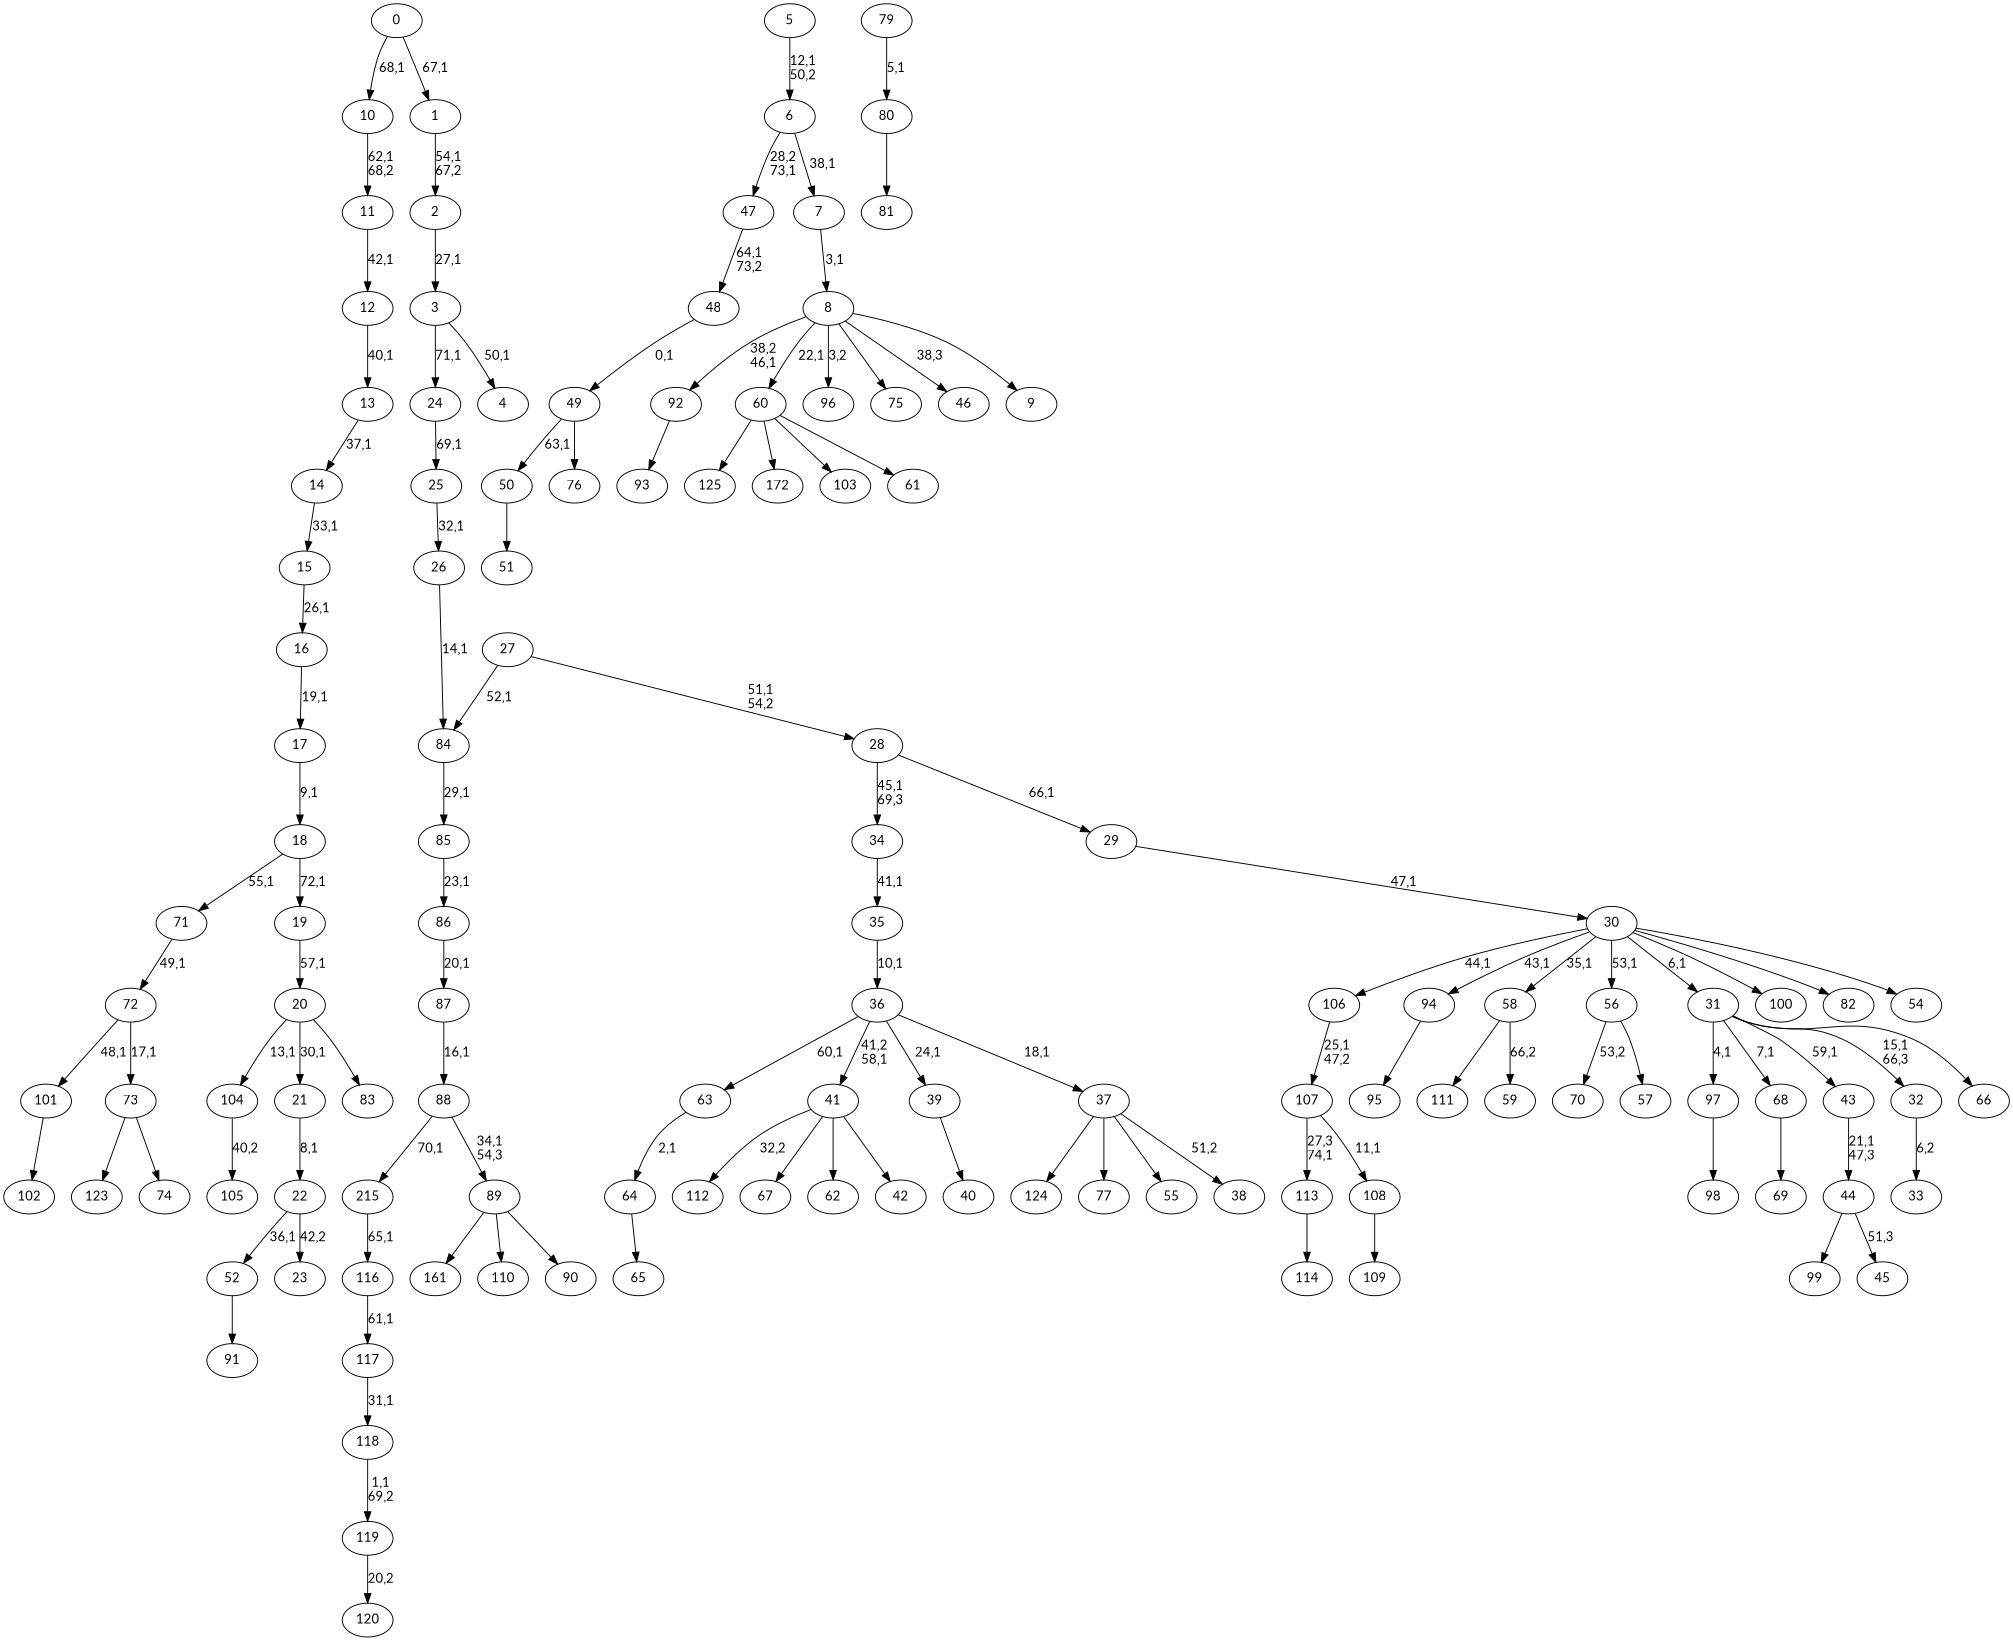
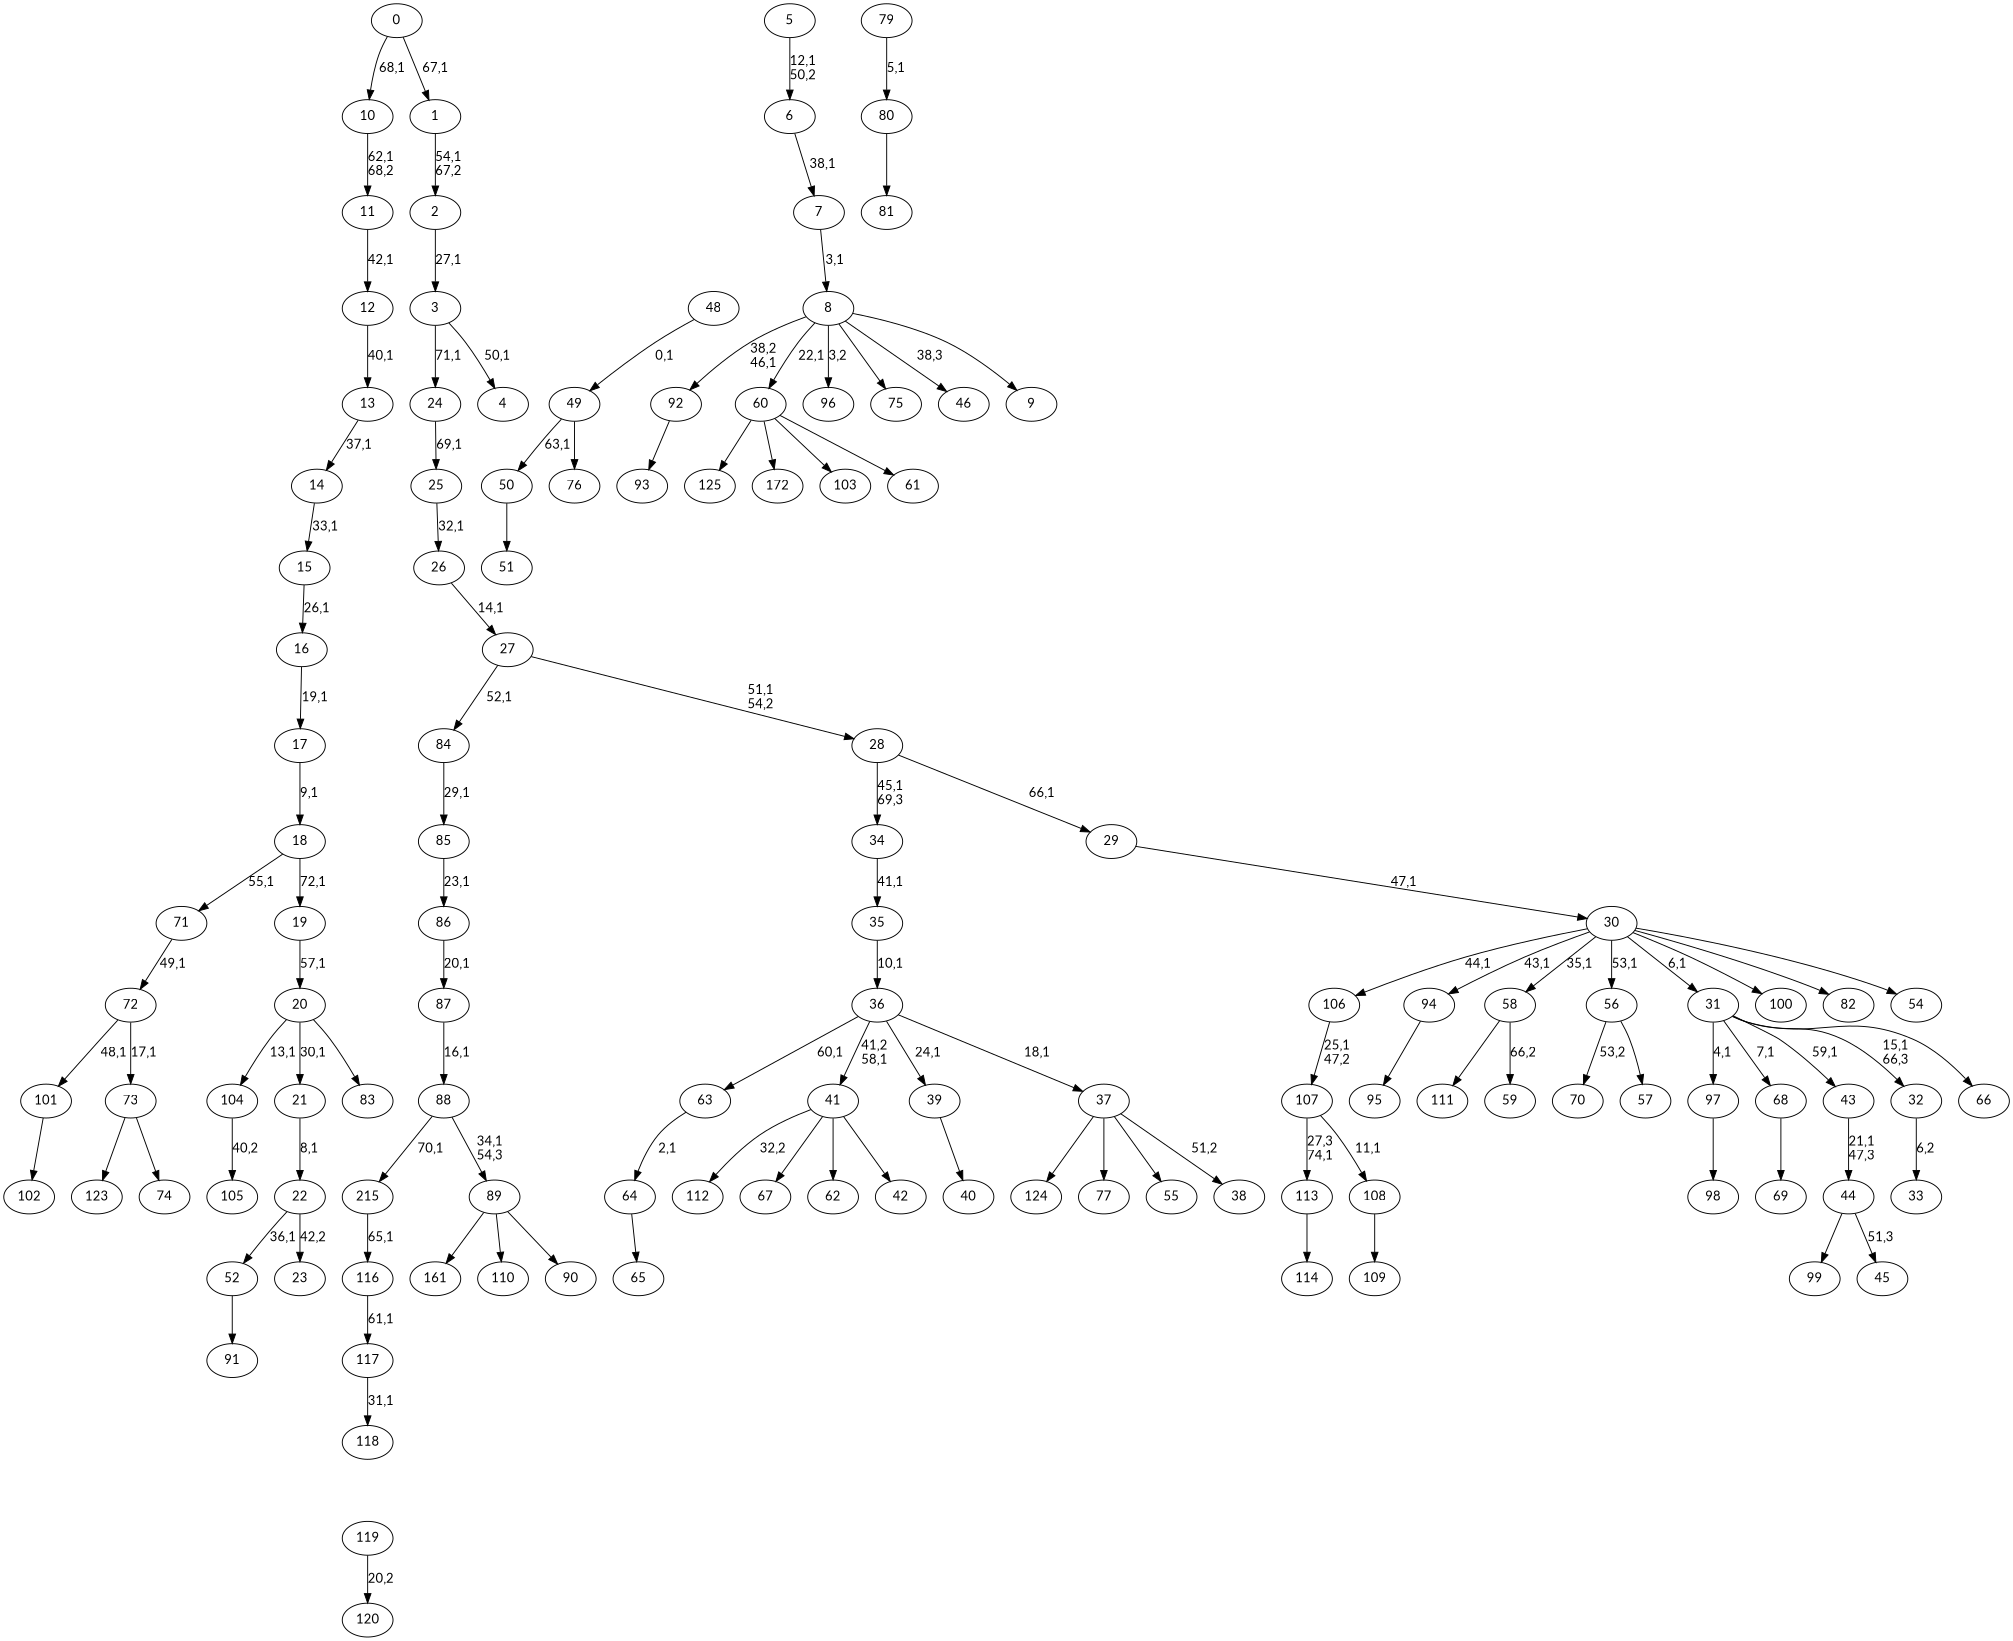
  digraph {
    fontname=Lato
    node [fontname=Lato]
    edge [fontname=Lato]
    119
    120
    118
    117
    116
    n6 [label=215]
    113
    114
    108
    109
    107
    106
    104
    105
    101
    102
    97
    98
    94
    95
    92
    93
    n23 [label=161]
    89
    110
    90
    88
    87
    86
    85
    84
    80
    81
    79
    73
    123
    74
    72
    71
    68
    69
    64
    65
    63
    60
    125
    n47 [label=172]
    103
    61
    58
    111
    59
    56
    70
    57
    52
    91
    50
    51
    49
    76
    48
-   47
    44
    99
    45
    43
    41
    112
    67
    62
    42
    39
    40
    37
    124
    77
    55
    38
    36
    35
    34
    32
    33
    31
    66
    30
    100
    82
    54
    29
    28
    27
    26
    25
    24
    22
    23
    21
    20
    83
    19
    18
    17
    16
    15
    14
    13
    12
    11
    10
    8
    96
    75
    46
    9
    7
    6
    5
    3
    4
    2
    1
    0
    119 -> 120 [label="20,2"]
-   118 -> 119 [label="1,1\n69,2"]
    117 -> 118 [label="31,1"]
    116 -> 117 [label="61,1"]
    n6 -> 116 [label="65,1"]
    113 -> 114
    108 -> 109
    107 -> 113 [label="27,3\n74,1"]
    107 -> 108 [label="11,1"]
    106 -> 107 [label="25,1\n47,2"]
    104 -> 105 [label="40,2"]
    101 -> 102
    97 -> 98
    94 -> 95
    92 -> 93
    89 -> n23
    89 -> 110
    89 -> 90
    88 -> n6 [label="70,1"]
    88 -> 89 [label="34,1\n54,3"]
    87 -> 88 [label="16,1"]
    86 -> 87 [label="20,1"]
    85 -> 86 [label="23,1"]
    84 -> 85 [label="29,1"]
    80 -> 81
    79 -> 80 [label="5,1"]
    73 -> 123
    73 -> 74
    72 -> 101 [label="48,1"]
    72 -> 73 [label="17,1"]
    71 -> 72 [label="49,1"]
    68 -> 69
    64 -> 65
    63 -> 64 [label="2,1"]
    60 -> 125
    60 -> n47
    60 -> 103
    60 -> 61
    58 -> 111
    58 -> 59 [label="66,2"]
    56 -> 70 [label="53,2"]
    56 -> 57
    52 -> 91
    50 -> 51
    49 -> 50 [label="63,1"]
    49 -> 76
    48 -> 49 [label="0,1"]
-   47 -> 48 [label="64,1\n73,2"]
    44 -> 99
    44 -> 45 [label="51,3"]
    43 -> 44 [label="21,1\n47,3"]
    41 -> 112 [label="32,2"]
    41 -> 67
    41 -> 62
    41 -> 42
    39 -> 40
    37 -> 124
    37 -> 77
    37 -> 55
    37 -> 38 [label="51,2"]
    36 -> 63 [label="60,1"]
    36 -> 41 [label="41,2\n58,1"]
    36 -> 39 [label="24,1"]
    36 -> 37 [label="18,1"]
    35 -> 36 [label="10,1"]
    34 -> 35 [label="41,1"]
    32 -> 33 [label="6,2"]
    31 -> 97 [label="4,1"]
    31 -> 68 [label="7,1"]
    31 -> 43 [label="59,1"]
    31 -> 32 [label="15,1\n66,3"]
    31 -> 66
    30 -> 106 [label="44,1"]
    30 -> 94 [label="43,1"]
    30 -> 58 [label="35,1"]
    30 -> 56 [label="53,1"]
    30 -> 31 [label="6,1"]
    30 -> 100
    30 -> 82
    30 -> 54
    29 -> 30 [label="47,1"]
    28 -> 34 [label="45,1\n69,3"]
    28 -> 29 [label="66,1"]
    27 -> 84 [label="52,1"]
    27 -> 28 [label="51,1\n54,2"]
-   26 -> 84 [label="14,1"]
+   26 -> 27 [label="14,1"]
    25 -> 26 [label="32,1"]
    24 -> 25 [label="69,1"]
    22 -> 52 [label="36,1"]
    22 -> 23 [label="42,2"]
    21 -> 22 [label="8,1"]
    20 -> 104 [label="13,1"]
    20 -> 21 [label="30,1"]
    20 -> 83
    19 -> 20 [label="57,1"]
    18 -> 71 [label="55,1"]
    18 -> 19 [label="72,1"]
    17 -> 18 [label="9,1"]
    16 -> 17 [label="19,1"]
    15 -> 16 [label="26,1"]
    14 -> 15 [label="33,1"]
    13 -> 14 [label="37,1"]
    12 -> 13 [label="40,1"]
    11 -> 12 [label="42,1"]
    10 -> 11 [label="62,1\n68,2"]
    8 -> 92 [label="38,2\n46,1"]
    8 -> 60 [label="22,1"]
    8 -> 96 [label="3,2"]
    8 -> 75
    8 -> 46 [label="38,3"]
    8 -> 9
    7 -> 8 [label="3,1"]
-   6 -> 47 [label="28,2\n73,1"]
    6 -> 7 [label="38,1"]
    5 -> 6 [label="12,1\n50,2"]
    3 -> 24 [label="71,1"]
    3 -> 4 [label="50,1"]
    2 -> 3 [label="27,1"]
    1 -> 2 [label="54,1\n67,2"]
    0 -> 10 [label="68,1"]
    0 -> 1 [label="67,1"]
  }
